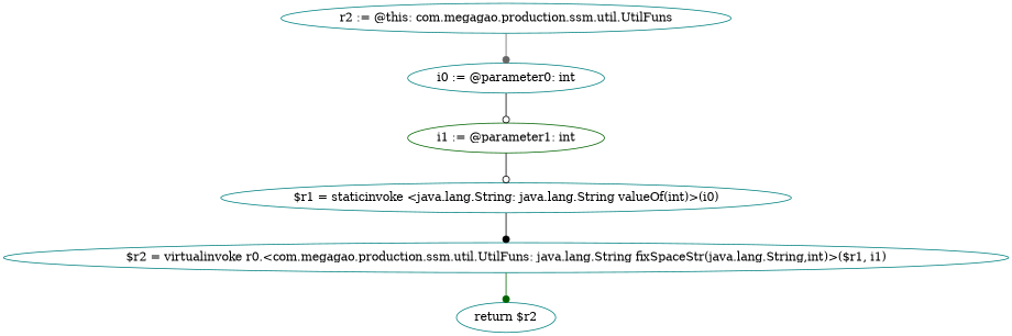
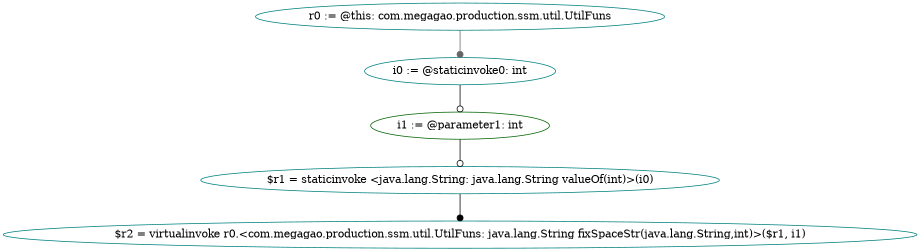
  digraph {
    node [color=teal]
    edge [arrowhead=dot color=black]
-   "r0 := @this: com.megagao.production.ssm.util.UtilFuns" [label="r2 := @this: com.megagao.production.ssm.util.UtilFuns"]
-   "i0 := @parameter0: int"
+   "r0 := @this: com.megagao.production.ssm.util.UtilFuns"
+   "i0 := @parameter0: int" [label="i0 := @staticinvoke0: int"]
    "i1 := @parameter1: int" [color=darkgreen]
    "$r1 = staticinvoke <java.lang.String: java.lang.String valueOf(int)>(i0)"
    "$r2 = virtualinvoke r0.<com.megagao.production.ssm.util.UtilFuns: java.lang.String fixSpaceStr(java.lang.String,int)>($r1, i1)"
-   "return $r2"
    "r0 := @this: com.megagao.production.ssm.util.UtilFuns" -> "i0 := @parameter0: int" [color=gray40]
    "i0 := @parameter0: int" -> "i1 := @parameter1: int" [arrowhead=odot]
    "i1 := @parameter1: int" -> "$r1 = staticinvoke <java.lang.String: java.lang.String valueOf(int)>(i0)" [arrowhead=odot]
    "$r1 = staticinvoke <java.lang.String: java.lang.String valueOf(int)>(i0)" -> "$r2 = virtualinvoke r0.<com.megagao.production.ssm.util.UtilFuns: java.lang.String fixSpaceStr(java.lang.String,int)>($r1, i1)"
-   "$r2 = virtualinvoke r0.<com.megagao.production.ssm.util.UtilFuns: java.lang.String fixSpaceStr(java.lang.String,int)>($r1, i1)" -> "return $r2" [color=darkgreen]
  }
